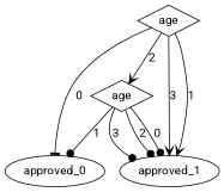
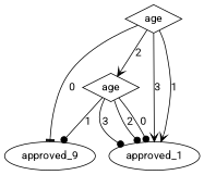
  digraph {
    fontname=Roboto
    node [fontname=Roboto]
    edge [arrowhead=dot fontname=Roboto]
    n1 [label=approved_1]
-   n2 [label=approved_0]
+   n2 [label=approved_9]
    n3 [label=age shape=diamond]
    n4 [label=age shape=diamond]
    n3 -> n1 [label=3]
    n3 -> n1 [label=2]
    n3 -> n1 [label=0]
    n3 -> n2 [label=1]
    n4 -> n1 [label=3 arrowhead=vee]
    n4 -> n1 [label=1 arrowhead=vee]
    n4 -> n2 [label=0 arrowhead=tee]
    n4 -> n3 [label=2 arrowhead=vee]
  }
